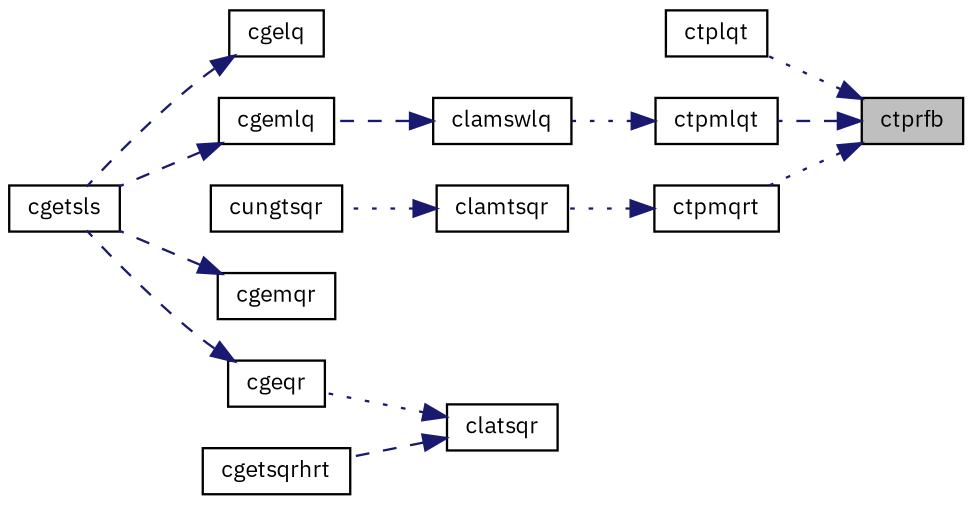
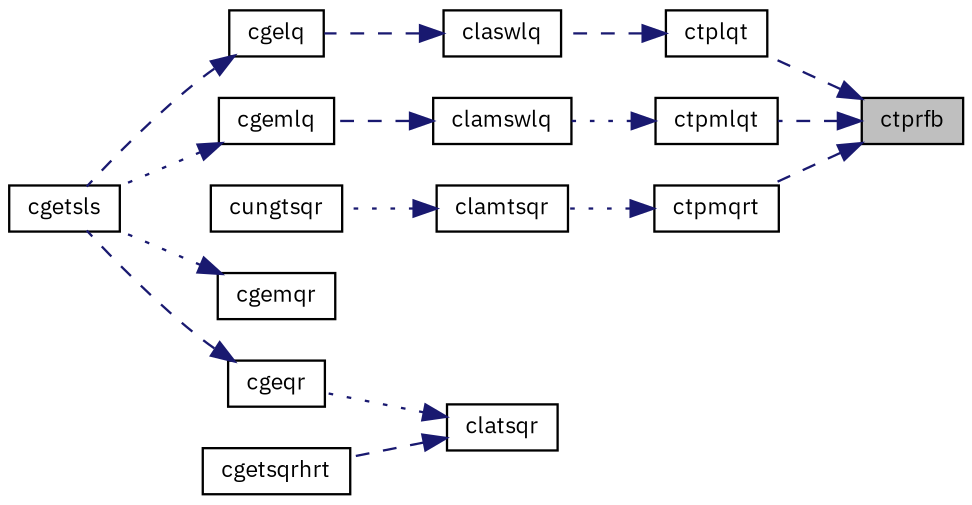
  digraph {
    fontname="IBM Plex Sans"
    rankdir=RL
    node [color=black fillcolor=white fontname="IBM Plex Sans" fontsize=10 shape=record style=filled]
    edge [color=midnightblue dir=back fontname="IBM Plex Sans" fontsize=10 labelfontname=Helvetica labelfontsize=10 style=dashed]
    n1 [fillcolor=grey75 fontcolor=black height=0.2 label=ctprfb width=0.4]
    n2 [height=0.2 label=ctplqt width=0.4]
    n3 [height=0.2 label=ctpmlqt width=0.4]
    n4 [height=0.2 label=ctpmqrt width=0.4]
+   n5 [height=0.2 label=claswlq width=0.4]
    n6 [height=0.2 label=clamswlq width=0.4]
    n7 [height=0.2 label=clamtsqr width=0.4]
    n8 [height=0.2 label=cgelq width=0.4]
    n9 [height=0.2 label=cgetsls width=0.4]
    n10 [height=0.2 label=cgemlq width=0.4]
    n11 [height=0.2 label=cungtsqr width=0.4]
    n12 [height=0.2 label=cgemqr width=0.4]
    n13 [height=0.2 label=clatsqr width=0.4]
    n14 [height=0.2 label=cgeqr width=0.4]
    n15 [height=0.2 label=cgetsqrhrt width=0.4]
-   n1 -> n2 [style=dotted]
+   n1 -> n2
    n1 -> n3
-   n1 -> n4 [style=dotted]
+   n1 -> n4
+   n2 -> n5
    n3 -> n6 [style=dotted]
    n4 -> n7 [style=dotted]
+   n5 -> n8
    n6 -> n10
    n7 -> n11 [style=dotted]
    n8 -> n9
-   n10 -> n9
-   n12 -> n9
+   n10 -> n9 [style=dotted]
+   n12 -> n9 [style=dotted]
    n13 -> n14 [style=dotted]
    n13 -> n15
    n14 -> n9
  }
